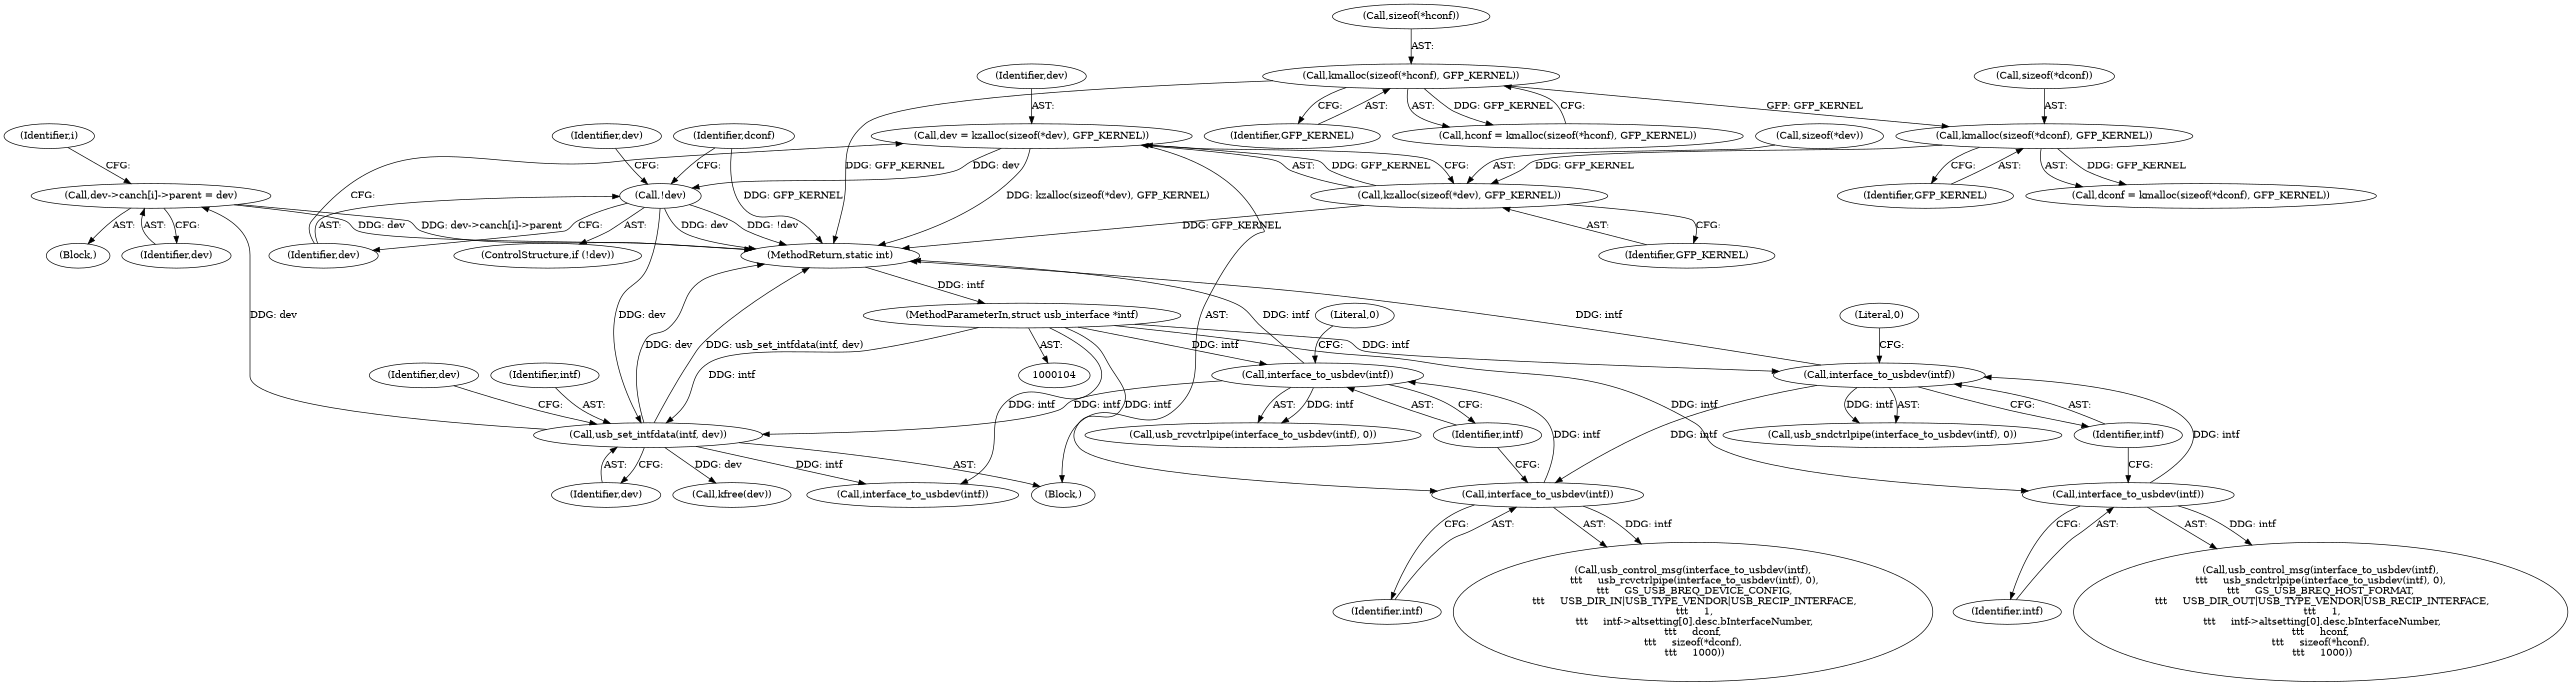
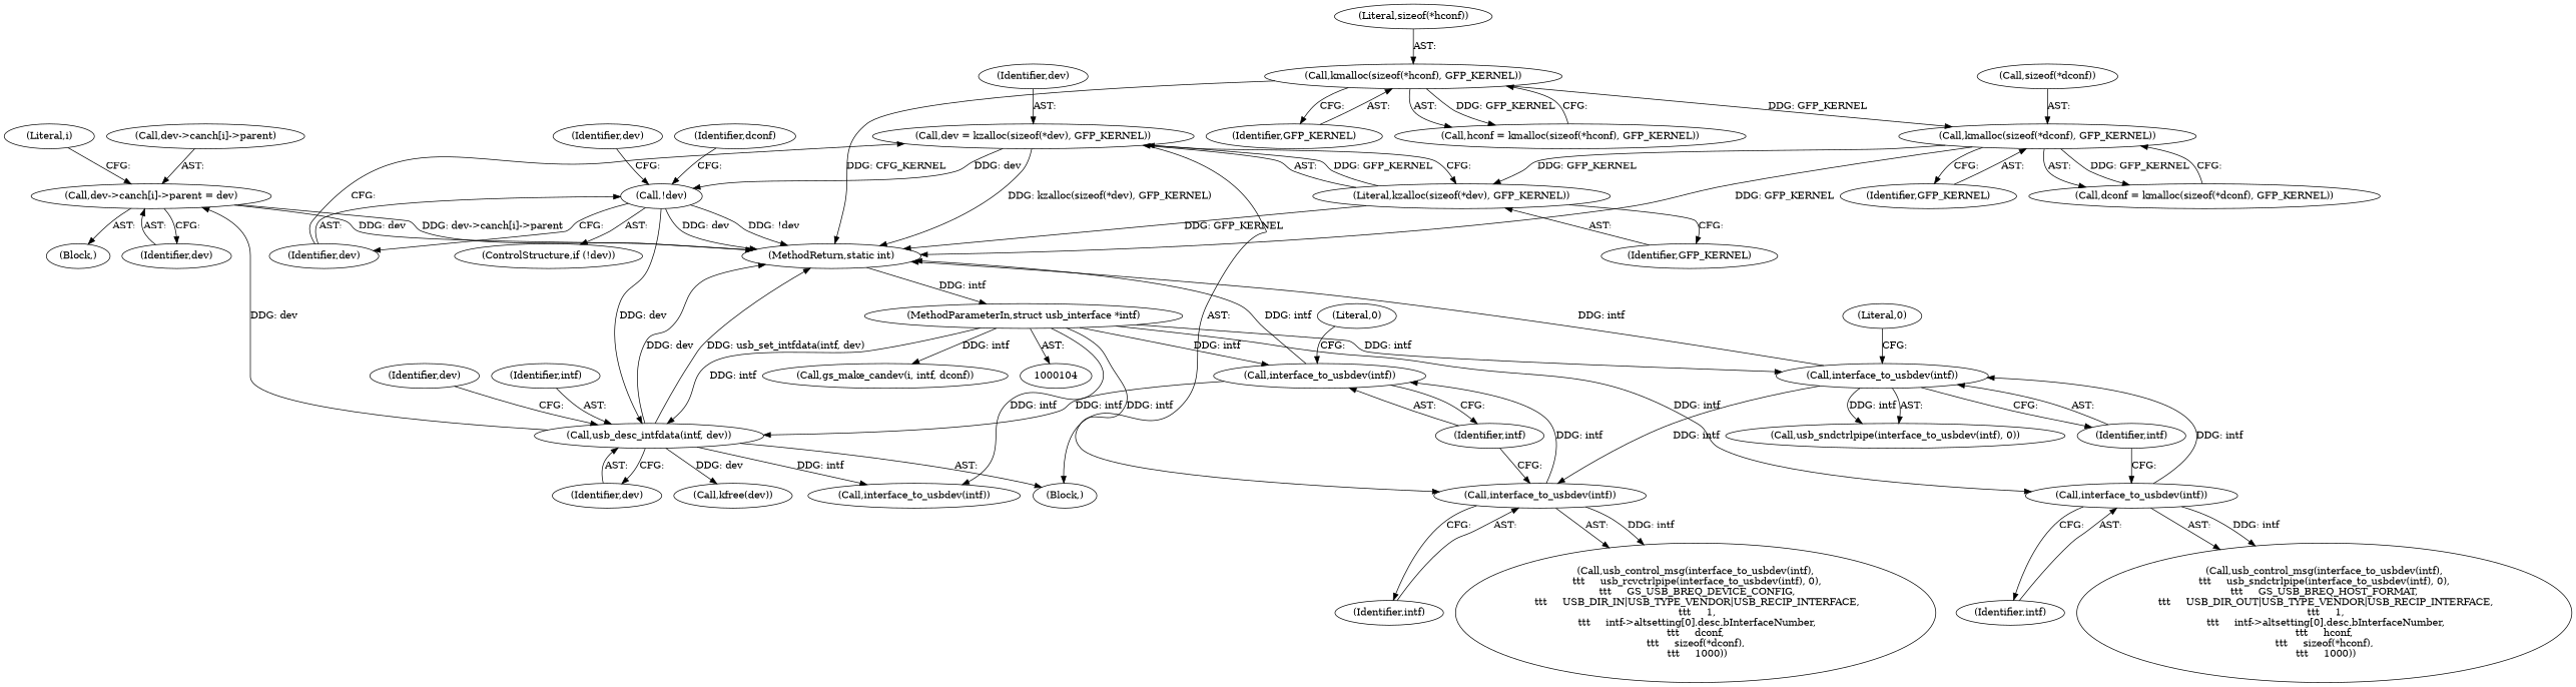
  digraph {
    n1 [label="(Call,dev->canch[i]->parent = dev)"]
    n2 [label="(Block,)"]
    n3 [label="(Identifier,dev)"]
    n4 [label="(MethodReturn,static int)"]
    n5 [label="(MethodParameterIn,struct usb_interface *intf)"]
-   n6 [label="(Call,usb_set_intfdata(intf, dev))"]
+   n6 [label="(Call,usb_desc_intfdata(intf, dev))"]
    n7 [label="(Call,kfree(dev))"]
    n8 [label="(Block,)"]
    n9 [label="(Call,interface_to_usbdev(intf))"]
    n10 [label="(Identifier,dev)"]
    n11 [label="(Call,interface_to_usbdev(intf))"]
-   n12 [label="(Call,usb_rcvctrlpipe(interface_to_usbdev(intf), 0))"]
    n13 [label="(Identifier,intf)"]
    n14 [label="(Call,interface_to_usbdev(intf))"]
    n15 [label="(Identifier,intf)"]
    n16 [label="(Call,usb_control_msg(interface_to_usbdev(intf),\n \t\t\t     usb_rcvctrlpipe(interface_to_usbdev(intf), 0),\n \t\t\t     GS_USB_BREQ_DEVICE_CONFIG,\n \t\t\t     USB_DIR_IN|USB_TYPE_VENDOR|USB_RECIP_INTERFACE,\n \t\t\t     1,\n \t\t\t     intf->altsetting[0].desc.bInterfaceNumber,\n\t\t\t     dconf,\n\t\t\t     sizeof(*dconf),\n \t\t\t     1000))"]
    n17 [label="(Call,interface_to_usbdev(intf))"]
    n18 [label="(Identifier,intf)"]
    n19 [label="(Call,usb_sndctrlpipe(interface_to_usbdev(intf), 0))"]
    n20 [label="(Call,interface_to_usbdev(intf))"]
    n21 [label="(Identifier,intf)"]
    n22 [label="(Call,usb_control_msg(interface_to_usbdev(intf),\n\t\t\t     usb_sndctrlpipe(interface_to_usbdev(intf), 0),\n\t\t\t     GS_USB_BREQ_HOST_FORMAT,\n \t\t\t     USB_DIR_OUT|USB_TYPE_VENDOR|USB_RECIP_INTERFACE,\n \t\t\t     1,\n \t\t\t     intf->altsetting[0].desc.bInterfaceNumber,\n\t\t\t     hconf,\n\t\t\t     sizeof(*hconf),\n \t\t\t     1000))"]
+   n23 [label="(Call,gs_make_candev(i, intf, dconf))"]
    1000104
    n25 [label="(Call,!dev)"]
    n26 [label="(ControlStructure,if (!dev))"]
    n27 [label="(Identifier,dev)"]
    n28 [label="(Call,dev = kzalloc(sizeof(*dev), GFP_KERNEL))"]
-   n29 [label="(Call,kzalloc(sizeof(*dev), GFP_KERNEL))"]
+   n29 [label="(Literal,kzalloc(sizeof(*dev), GFP_KERNEL))"]
    n30 [label="(Identifier,GFP_KERNEL)"]
    n31 [label="(Call,kmalloc(sizeof(*dconf), GFP_KERNEL))"]
    n32 [label="(Identifier,GFP_KERNEL)"]
    n33 [label="(Call,dconf = kmalloc(sizeof(*dconf), GFP_KERNEL))"]
    n34 [label="(Call,kmalloc(sizeof(*hconf), GFP_KERNEL))"]
    n35 [label="(Identifier,GFP_KERNEL)"]
    n36 [label="(Call,hconf = kmalloc(sizeof(*hconf), GFP_KERNEL))"]
    n37 [label="(Identifier,dev)"]
    n38 [label="(Identifier,dev)"]
-   n40 [label="(Identifier,i)"]
-   n41 [label="(Call,sizeof(*dev))"]
+   n39 [label="(Call,dev->canch[i]->parent)"]
+   n40 [label="(Literal,i)"]
    n42 [label="(Literal,0)"]
    n43 [label="(Call,sizeof(*dconf))"]
    n44 [label="(Literal,0)"]
    n45 [label="(Identifier,dev)"]
-   n46 [label="(Call,sizeof(*hconf))"]
+   n46 [label="(Literal,sizeof(*hconf))"]
    n47 [label="(Identifier,intf)"]
    n48 [label="(Identifier,dconf)"]
    n1 -> n2 [label="AST: "]
    n1 -> n3 [label="CFG: "]
    n1 -> n4 [label="DDG: dev->canch[i]->parent"]
    n1 -> n4 [label="DDG: dev"]
    n3 -> n1 [label="AST: "]
    n4 -> n5 [label="DDG: intf"]
    n5 -> n6 [label="DDG: intf"]
    n5 -> n9 [label="DDG: intf"]
    n5 -> n11 [label="DDG: intf"]
    n5 -> n14 [label="DDG: intf"]
    n5 -> n17 [label="DDG: intf"]
    n5 -> n20 [label="DDG: intf"]
+   n5 -> n23 [label="DDG: intf"]
    n5 -> 1000104 [label="AST: "]
    n6 -> n1 [label="DDG: dev"]
    n6 -> n4 [label="DDG: dev"]
    n6 -> n4 [label="DDG: usb_set_intfdata(intf, dev)"]
    n6 -> n7 [label="DDG: dev"]
    n6 -> n8 [label="AST: "]
    n6 -> n9 [label="DDG: intf"]
    n6 -> n10 [label="CFG: "]
    n10 -> n6 [label="AST: "]
    n11 -> n4 [label="DDG: intf"]
    n11 -> n6 [label="DDG: intf"]
-   n11 -> n12 [label="AST: "]
-   n11 -> n12 [label="DDG: intf"]
    n11 -> n13 [label="CFG: "]
    n13 -> n11 [label="AST: "]
    n13 -> n14 [label="CFG: "]
    n14 -> n11 [label="DDG: intf"]
    n14 -> n15 [label="CFG: "]
    n14 -> n16 [label="AST: "]
    n14 -> n16 [label="DDG: intf"]
    n15 -> n14 [label="AST: "]
    n17 -> n4 [label="DDG: intf"]
    n17 -> n14 [label="DDG: intf"]
    n17 -> n18 [label="CFG: "]
    n17 -> n19 [label="AST: "]
    n17 -> n19 [label="DDG: intf"]
    n18 -> n17 [label="AST: "]
    n18 -> n20 [label="CFG: "]
    n20 -> n17 [label="DDG: intf"]
    n20 -> n21 [label="CFG: "]
    n20 -> n22 [label="AST: "]
    n20 -> n22 [label="DDG: intf"]
    n21 -> n20 [label="AST: "]
    n25 -> n4 [label="DDG: !dev"]
    n25 -> n4 [label="DDG: dev"]
    n25 -> n6 [label="DDG: dev"]
    n25 -> n26 [label="AST: "]
    n25 -> n27 [label="CFG: "]
    n27 -> n25 [label="AST: "]
    n27 -> n28 [label="CFG: "]
    n28 -> n4 [label="DDG: kzalloc(sizeof(*dev), GFP_KERNEL)"]
    n28 -> n8 [label="AST: "]
    n28 -> n25 [label="DDG: dev"]
    n28 -> n29 [label="CFG: "]
    n29 -> n4 [label="DDG: GFP_KERNEL"]
    n29 -> n28 [label="AST: "]
    n29 -> n28 [label="DDG: GFP_KERNEL"]
    n29 -> n30 [label="CFG: "]
    n30 -> n29 [label="AST: "]
-   n48 -> n4 [label="DDG: GFP_KERNEL"]
+   n31 -> n4 [label="DDG: GFP_KERNEL"]
    n31 -> n29 [label="DDG: GFP_KERNEL"]
    n31 -> n32 [label="CFG: "]
    n31 -> n33 [label="AST: "]
    n31 -> n33 [label="DDG: GFP_KERNEL"]
    n32 -> n31 [label="AST: "]
-   n34 -> n4 [label="DDG: GFP_KERNEL"]
-   n34 -> n31 [label="GFP: GFP_KERNEL"]
+   n33 -> n31 [label="CFG: "]
+   n34 -> n4 [label="DDG: CFG_KERNEL"]
+   n34 -> n31 [label="DDG: GFP_KERNEL"]
    n34 -> n35 [label="CFG: "]
    n34 -> n36 [label="AST: "]
    n34 -> n36 [label="DDG: GFP_KERNEL"]
    n35 -> n34 [label="AST: "]
    n36 -> n34 [label="CFG: "]
    n37 -> n6 [label="CFG: "]
    n38 -> n28 [label="AST: "]
+   n39 -> n1 [label="AST: "]
    n40 -> n1 [label="CFG: "]
-   n41 -> n29 [label="AST: "]
    n42 -> n17 [label="CFG: "]
    n43 -> n31 [label="AST: "]
    n44 -> n11 [label="CFG: "]
    n45 -> n25 [label="CFG: "]
    n46 -> n34 [label="AST: "]
    n47 -> n6 [label="AST: "]
    n48 -> n25 [label="CFG: "]
  }
